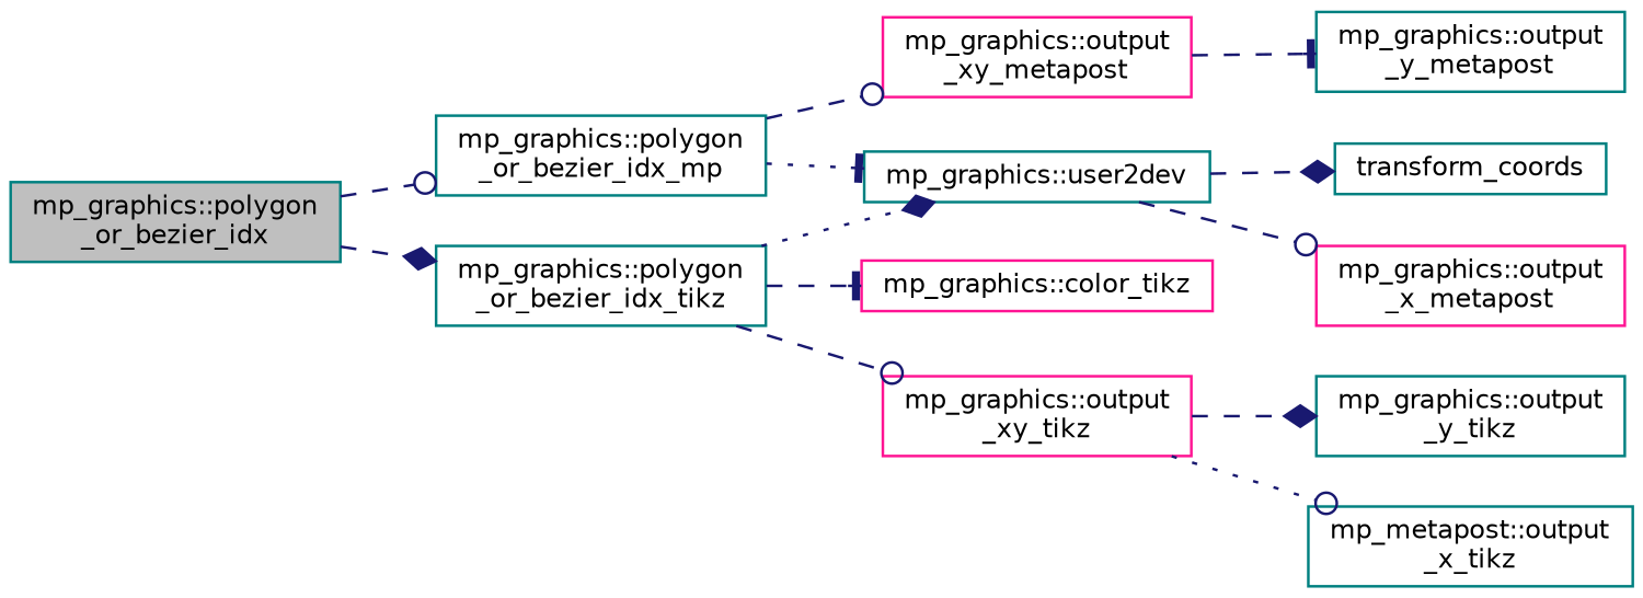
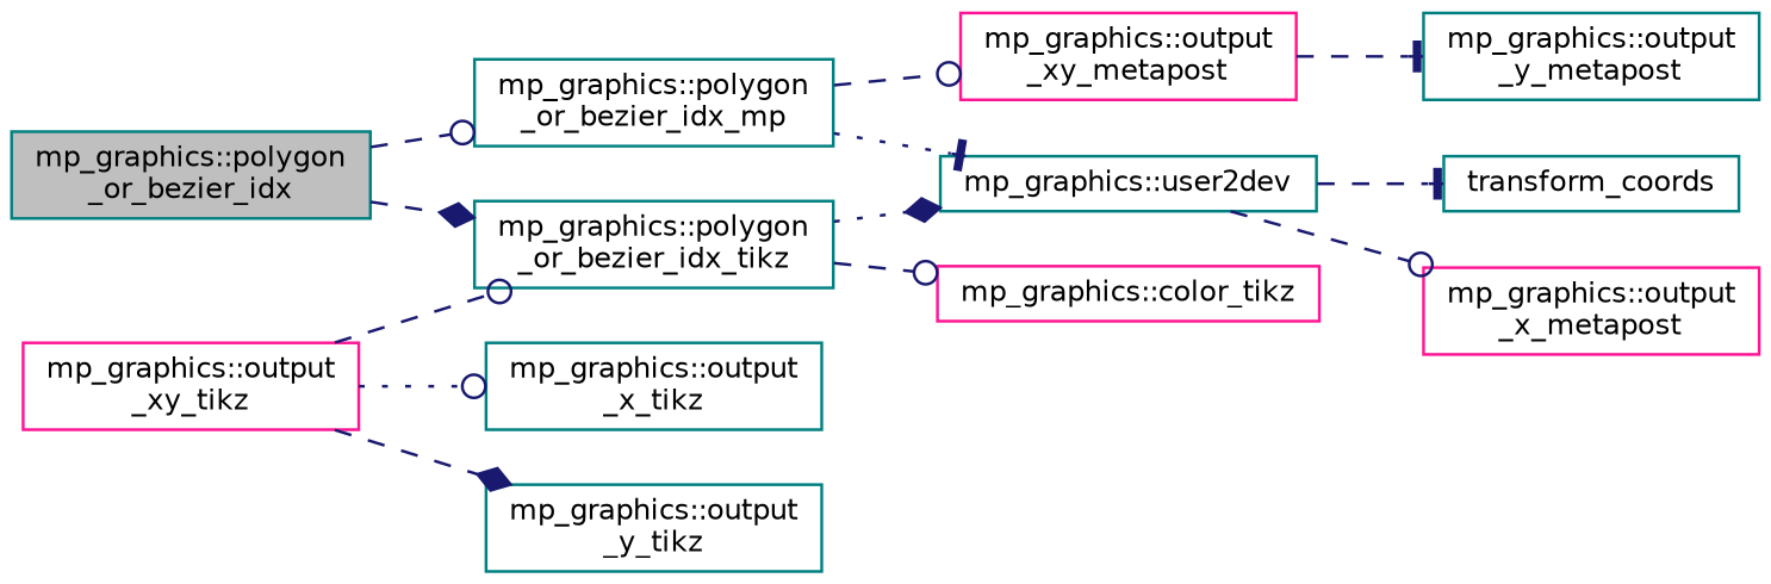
  digraph {
    rankdir=LR
    node [color=teal fillcolor=white fontname=Helvetica fontsize=10 shape=record style=filled]
    edge [arrowhead=odot color=midnightblue fontname=Helvetica fontsize=10 labelfontname=Helvetica labelfontsize=10 style=dashed]
    n1 [fillcolor=grey75 fontcolor=black height=0.2 label="mp_graphics::polygon\l_or_bezier_idx" width=0.4]
    n2 [height=0.2 label="mp_graphics::polygon\l_or_bezier_idx_mp" width=0.4]
    n3 [height=0.2 label="mp_graphics::polygon\l_or_bezier_idx_tikz" width=0.4]
    n4 [height=0.2 label="mp_graphics::user2dev" width=0.4]
    n5 [color=deeppink height=0.2 label="mp_graphics::output\l_xy_metapost" width=0.4]
    n6 [color=deeppink height=0.2 label="mp_graphics::color_tikz" width=0.4]
    n7 [color=deeppink height=0.2 label="mp_graphics::output\l_xy_tikz" width=0.4]
    n8 [height=0.2 label=transform_coords width=0.4]
    n9 [color=deeppink height=0.2 label="mp_graphics::output\l_x_metapost" width=0.4]
    n10 [height=0.2 label="mp_graphics::output\l_y_metapost" width=0.4]
-   n11 [height=0.2 label="mp_metapost::output\l_x_tikz" width=0.4]
+   n11 [height=0.2 label="mp_graphics::output\l_x_tikz" width=0.4]
    n12 [height=0.2 label="mp_graphics::output\l_y_tikz" width=0.4]
    n1 -> n2
    n1 -> n3 [arrowhead=diamond]
    n2 -> n4 [arrowhead=tee style=dotted]
    n2 -> n5
    n3 -> n4 [arrowhead=diamond style=dotted]
-   n3 -> n6 [arrowhead=tee]
-   n3 -> n7
-   n4 -> n8 [arrowhead=diamond]
+   n3 -> n6
+   n7 -> n3
+   n4 -> n8 [arrowhead=tee]
    n4 -> n9
    n5 -> n10 [arrowhead=tee]
    n7 -> n11 [style=dotted]
    n7 -> n12 [arrowhead=diamond]
  }
